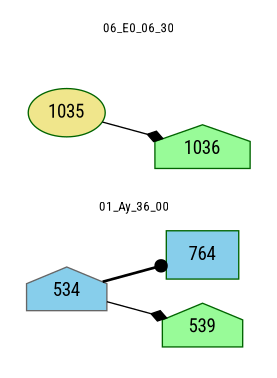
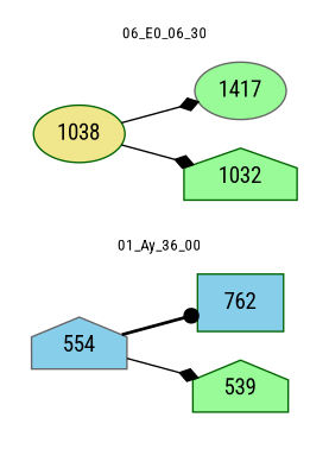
  digraph {
    fontname="Roboto Condensed"
    rankdir=LR
    node [color=darkgreen fillcolor=palegreen fontname="Roboto Condensed" shape=house style=filled]
    edge [arrowhead=diamond color=black fontname="Roboto Condensed" style=solid]
-   n1 [color=gray40 fillcolor=skyblue label=534]
+   n1 [color=gray40 fillcolor=skyblue label=554]
    n2 [label=539]
-   n3 [fillcolor=skyblue label=764 shape=box]
-   n4 [fillcolor=khaki label=1035 shape=ellipse]
-   n5 [label=1036]
+   n3 [fillcolor=skyblue label=762 shape=box]
+   n4 [fillcolor=khaki label=1038 shape=ellipse]
+   n5 [label=1032]
+   n6 [color=gray40 label=1417 shape=ellipse]
    subgraph cluster_1 {
      color=white
      fontsize=10
      label="01_Ay_36_00"
      n1
      n2
      n3
    }
    subgraph cluster_2 {
      color=white
      fontsize=10
      label="06_E0_06_30"
      n4
      n5
+     n6
    }
    n1 -> n2
    n1 -> n3 [arrowhead=dot style=bold]
    n4 -> n5
+   n4 -> n6
  }
